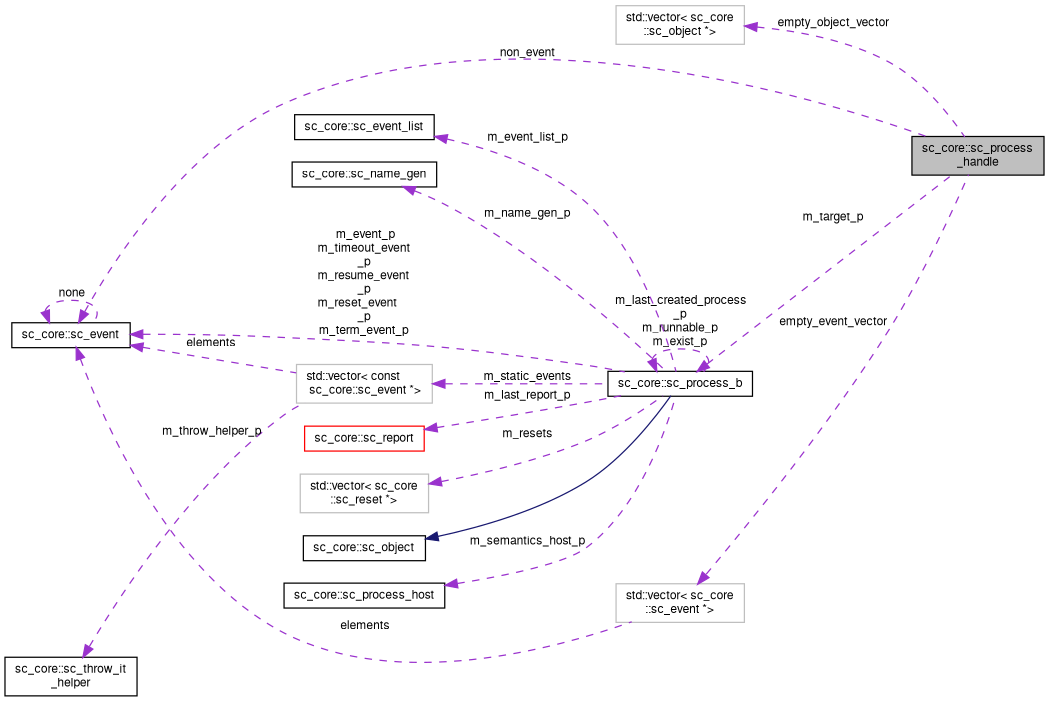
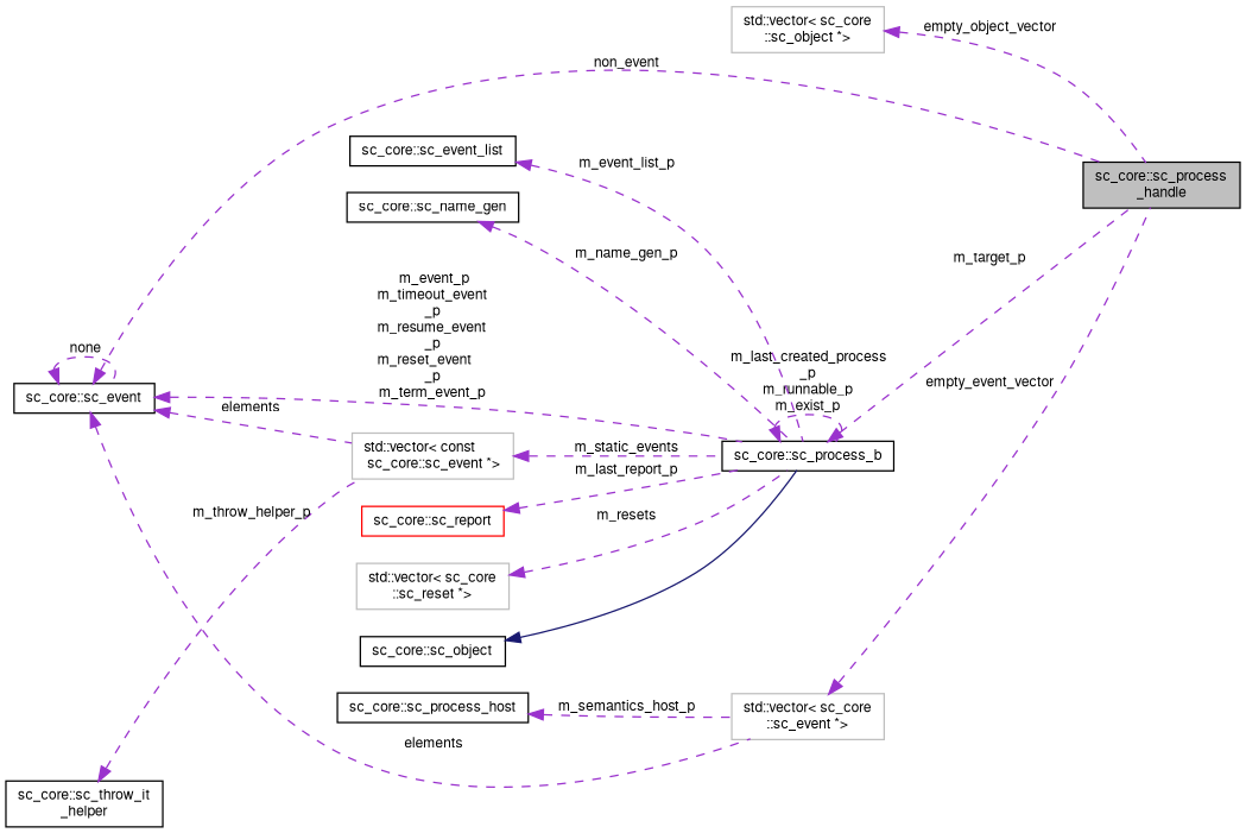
  digraph {
    rankdir=LR
    node [color=black fillcolor=white fontname=FreeSans fontsize=10 shape=record style=filled]
    edge [color=darkorchid3 dir=back fontname=FreeSans fontsize=10 labelfontname=FreeSans labelfontsize=10 style=dashed]
    n1 [fillcolor=grey75 fontcolor=black height=0.2 label="sc_core::sc_process\l_handle" width=0.4]
    n2 [color=grey75 height=0.2 label="std::vector\< sc_core\l::sc_object *\>" width=0.4]
    n3 [height=0.2 label="sc_core::sc_object" width=0.4]
    n4 [height=0.2 label="sc_core::sc_process_b" width=0.4]
    n5 [height=0.2 label="sc_core::sc_event" width=0.4]
    n6 [color=grey75 height=0.2 label="std::vector\< sc_core\l::sc_event *\>" width=0.4]
    n7 [color=grey75 height=0.2 label="std::vector\< const\l sc_core::sc_event *\>" width=0.4]
    n8 [height=0.2 label="sc_core::sc_name_gen" width=0.4]
    n9 [height=0.2 label="sc_core::sc_event_list" width=0.4]
    n10 [height=0.2 label="sc_core::sc_throw_it\l_helper" width=0.4]
    n11 [height=0.2 label="sc_core::sc_process_host" width=0.4]
    n12 [color=red height=0.2 label="sc_core::sc_report" width=0.4]
    n13 [color=grey75 height=0.2 label="std::vector\< sc_core\l::sc_reset *\>" width=0.4]
    n2 -> n1 [label=" empty_object_vector"]
    n3 -> n4 [color=midnightblue style=solid]
    n4 -> n1 [label=" m_target_p"]
    n4 -> n4 [label=" m_last_created_process\l_p\nm_runnable_p\nm_exist_p"]
    n5 -> n1 [label=" non_event"]
    n5 -> n4 [label=" m_event_p\nm_timeout_event\l_p\nm_resume_event\l_p\nm_reset_event\l_p\nm_term_event_p"]
    n5 -> n5 [label=" none"]
    n5 -> n6 [label=" elements"]
    n5 -> n7 [label=" elements"]
    n6 -> n1 [label=" empty_event_vector"]
    n7 -> n4 [label=" m_static_events"]
    n8 -> n4 [label=" m_name_gen_p"]
    n9 -> n4 [label=" m_event_list_p"]
    n10 -> n7 [label=" m_throw_helper_p"]
-   n11 -> n4 [label=" m_semantics_host_p"]
+   n11 -> n6 [label=" m_semantics_host_p"]
    n12 -> n4 [label=" m_last_report_p"]
    n13 -> n4 [label=" m_resets"]
  }
